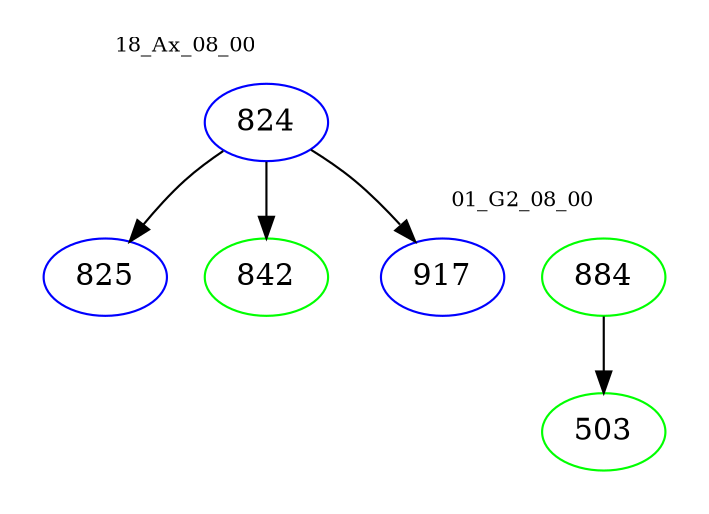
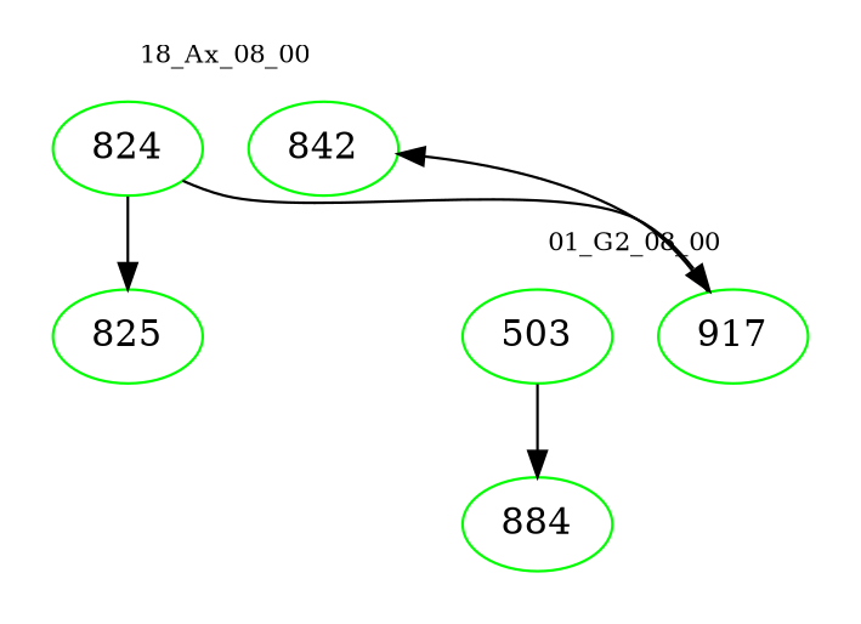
  digraph {
    node [color=green]
    edge [color=black]
-   n1 [color=blue label=824]
-   n2 [color=blue label=825]
+   n1 [label=824]
+   n2 [label=825]
    n3 [label=842]
    n4 [label=884]
-   n5 [color=blue label=917]
+   n5 [label=917]
    n6 [label=503]
    subgraph cluster_1 {
      color=white
      fontsize=10
      label="18_Ax_08_00"
      n1
      n2
      n3
    }
    subgraph cluster_2 {
      color=white
      fontsize=10
      label="01_G2_08_00"
      n4
      n5
      n6
    }
    n1 -> n2
-   n1 -> n3
+   n5 -> n3
    n1 -> n5
-   n4 -> n6
+   n6 -> n4
  }
